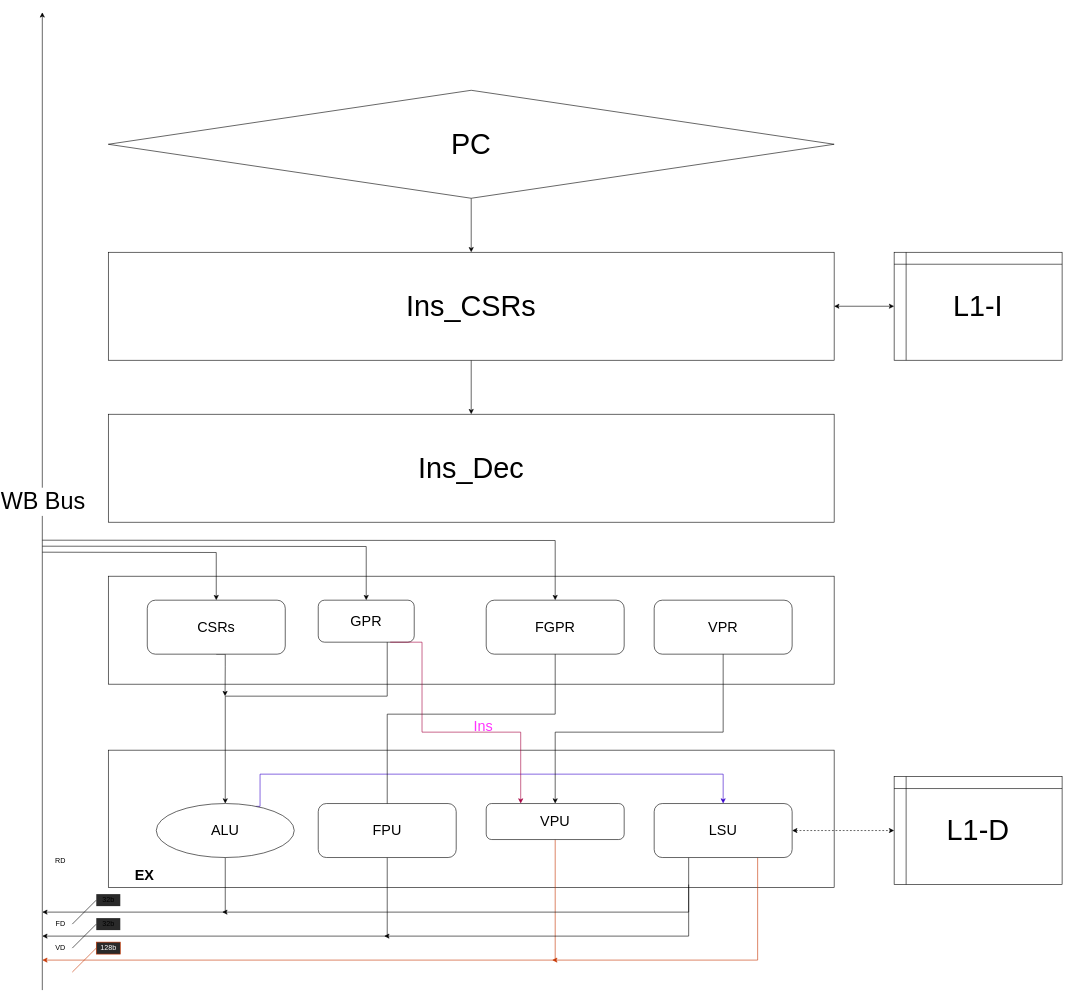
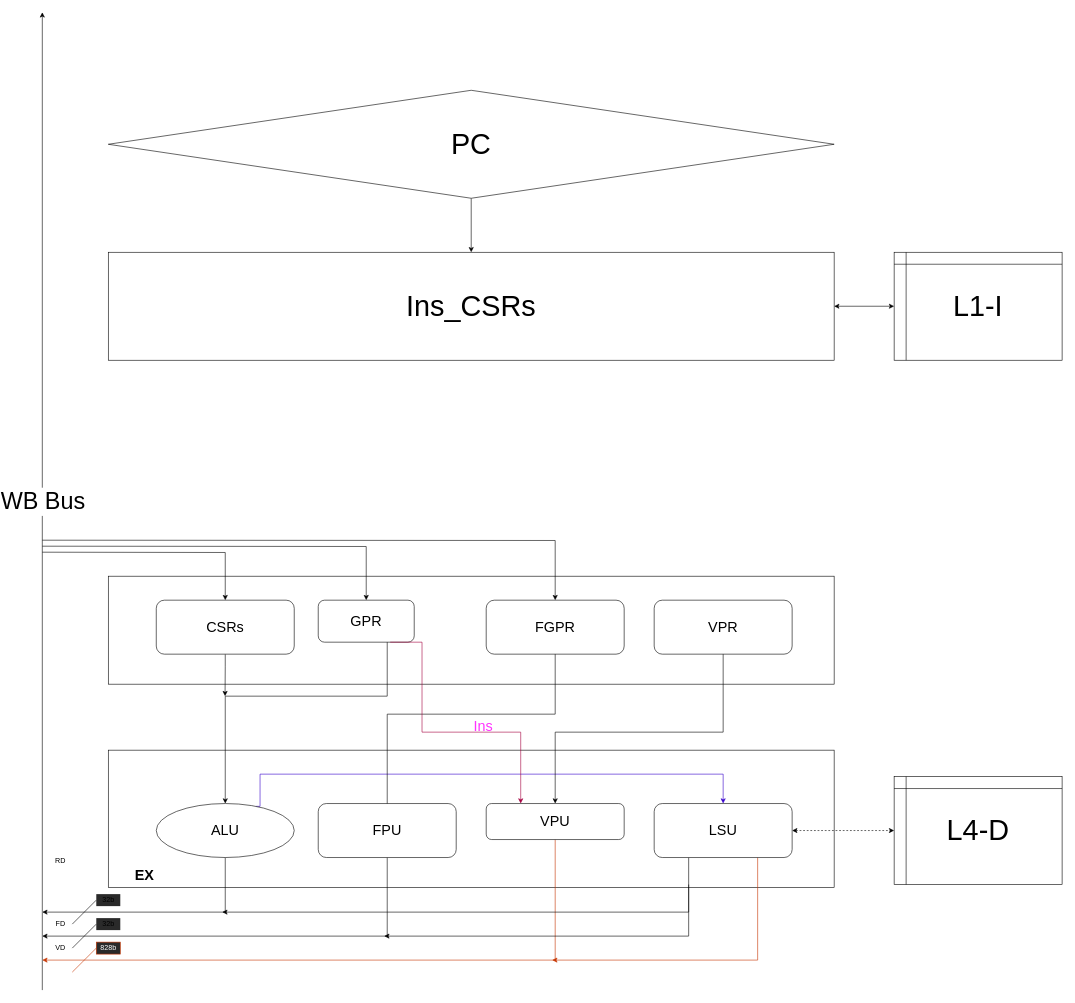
  <mxCell id="0" />
  <mxCell id="1" parent="0" />
  <mxCell id="2" value="" style="rounded=0;whiteSpace=wrap;html=1;" parent="1" vertex="1"><mxGeometry x="130" y="960" width="1210" height="180" as="geometry" /></mxCell>
  <mxCell id="3" value="&lt;font style=&quot;font-size: 24px&quot;&gt;GPR&lt;/font&gt;" style="rounded=1;whiteSpace=wrap;html=1;" parent="1" vertex="1"><mxGeometry x="480" y="1000" width="160" height="70" as="geometry" /></mxCell>
  <mxCell id="4" value="&lt;font style=&quot;font-size: 24px&quot;&gt;FGPR&lt;/font&gt;" style="rounded=1;whiteSpace=wrap;html=1;" parent="1" vertex="1"><mxGeometry x="760" y="1000" width="230" height="90" as="geometry" /></mxCell>
  <mxCell id="5" value="&lt;font style=&quot;font-size: 24px&quot;&gt;VPR&lt;/font&gt;" style="rounded=1;whiteSpace=wrap;html=1;" parent="1" vertex="1"><mxGeometry x="1040" y="1000" width="230" height="90" as="geometry" /></mxCell>
  <mxCell id="6" style="edgeStyle=orthogonalEdgeStyle;rounded=0;orthogonalLoop=1;jettySize=auto;html=1;exitX=0.5;exitY=1;exitDx=0;exitDy=0;" edge="1" parent="1" source="7"><mxGeometry relative="1" as="geometry"><mxPoint x="324.667" y="1160" as="targetPoint" /><Array as="points"><mxPoint x="325" y="1110" /><mxPoint x="325" y="1110" /></Array></mxGeometry></mxCell>
- <mxCell id="7" value="&lt;font style=&quot;font-size: 24px&quot;&gt;CSRs&lt;/font&gt;" style="rounded=1;whiteSpace=wrap;html=1;" parent="1" vertex="1"><mxGeometry x="195" y="1000" width="230" height="90" as="geometry" /></mxCell>
+ <mxCell id="7" value="&lt;font style=&quot;font-size: 24px&quot;&gt;CSRs&lt;/font&gt;" style="rounded=1;whiteSpace=wrap;html=1;" parent="1" vertex="1"><mxGeometry x="210" y="1000" width="230" height="90" as="geometry" /></mxCell>
  <mxCell id="8" style="edgeStyle=orthogonalEdgeStyle;rounded=0;orthogonalLoop=1;jettySize=auto;html=1;" edge="1" parent="1" target="4"><mxGeometry relative="1" as="geometry"><mxPoint x="20" as="sourcePoint" y="900" /></mxGeometry></mxCell>
  <mxCell id="9" style="edgeStyle=orthogonalEdgeStyle;rounded=0;orthogonalLoop=1;jettySize=auto;html=1;entryX=0.5;entryY=0;entryDx=0;entryDy=0;" edge="1" parent="1" target="3"><mxGeometry relative="1" as="geometry"><mxPoint x="20" y="910" as="sourcePoint" /></mxGeometry></mxCell>
- <mxCell id="10" value="&lt;font style=&quot;font-size: 48px&quot;&gt;Ins_Dec&lt;/font&gt;" style="rounded=0;whiteSpace=wrap;html=1;" parent="1" vertex="1"><mxGeometry x="130" y="690" width="1210" height="180" as="geometry" /></mxCell>
  <mxCell id="11" value="" style="rounded=0;whiteSpace=wrap;html=1;" parent="1" vertex="1"><mxGeometry x="130" y="1250" width="1210" height="229" as="geometry" /></mxCell>
  <mxCell id="12" style="edgeStyle=orthogonalEdgeStyle;rounded=0;orthogonalLoop=1;jettySize=auto;html=1;exitX=0.5;exitY=1;exitDx=0;exitDy=0;" edge="1" parent="1" source="13"><mxGeometry relative="1" as="geometry"><mxPoint x="20" y="1560" as="targetPoint" /><Array as="points"><mxPoint x="595" y="1560" /></Array></mxGeometry></mxCell>
  <mxCell id="13" value="&lt;span style=&quot;font-size: 24px&quot;&gt;FPU&lt;/span&gt;" style="rounded=1;whiteSpace=wrap;html=1;" parent="1" vertex="1"><mxGeometry x="480" y="1339" width="230" height="90" as="geometry" /></mxCell>
  <mxCell id="14" style="edgeStyle=orthogonalEdgeStyle;rounded=0;orthogonalLoop=1;jettySize=auto;html=1;exitX=0.5;exitY=1;exitDx=0;exitDy=0;fillColor=#fa6800;strokeColor=#C73500;" edge="1" parent="1" source="15"><mxGeometry relative="1" as="geometry"><mxPoint x="20" y="1600" as="targetPoint" /><Array as="points"><mxPoint x="875" y="1600" /><mxPoint x="20" y="1600" /></Array></mxGeometry></mxCell>
  <mxCell id="15" value="&lt;font style=&quot;font-size: 24px&quot;&gt;VPU&lt;/font&gt;" style="rounded=1;whiteSpace=wrap;html=1;" parent="1" vertex="1"><mxGeometry x="760" y="1339" width="230" height="60" as="geometry" /></mxCell>
  <mxCell id="16" style="edgeStyle=orthogonalEdgeStyle;rounded=0;orthogonalLoop=1;jettySize=auto;html=1;exitX=0.25;exitY=1;exitDx=0;exitDy=0;" edge="1" parent="1" source="18"><mxGeometry relative="1" as="geometry"><mxPoint x="320" y="1520" as="targetPoint" /><Array as="points"><mxPoint x="1098" y="1520" /></Array></mxGeometry></mxCell>
  <mxCell id="17" style="edgeStyle=orthogonalEdgeStyle;rounded=0;orthogonalLoop=1;jettySize=auto;html=1;exitX=0.75;exitY=1;exitDx=0;exitDy=0;fillColor=#fa6800;strokeColor=#C73500;" edge="1" parent="1" source="18"><mxGeometry relative="1" as="geometry"><mxPoint x="870" y="1600" as="targetPoint" /><Array as="points"><mxPoint x="1213" y="1600" /></Array></mxGeometry></mxCell>
  <mxCell id="18" value="&lt;span style=&quot;font-size: 24px&quot;&gt;LSU&lt;/span&gt;" style="rounded=1;whiteSpace=wrap;html=1;" parent="1" vertex="1"><mxGeometry x="1040" y="1339" width="230" height="90" as="geometry" /></mxCell>
  <mxCell id="19" value="EX" style="text;strokeColor=none;fillColor=none;html=1;fontSize=24;fontStyle=1;verticalAlign=middle;align=center;" parent="1" vertex="1"><mxGeometry x="140" y="1439" width="100" height="40" as="geometry" /></mxCell>
  <mxCell id="20" style="edgeStyle=orthogonalEdgeStyle;rounded=0;orthogonalLoop=1;jettySize=auto;html=1;exitX=0.75;exitY=0;exitDx=0;exitDy=0;entryX=0.5;entryY=0;entryDx=0;entryDy=0;fillColor=#6a00ff;strokeColor=#3700CC;" edge="1" parent="1" source="22" target="18"><mxGeometry relative="1" as="geometry"><Array as="points"><mxPoint x="383" y="1290" /><mxPoint x="1155" y="1290" /></Array></mxGeometry></mxCell>
  <mxCell id="21" style="edgeStyle=orthogonalEdgeStyle;rounded=0;orthogonalLoop=1;jettySize=auto;html=1;exitX=0.5;exitY=1;exitDx=0;exitDy=0;" edge="1" parent="1" source="22"><mxGeometry relative="1" as="geometry"><mxPoint x="20" y="1520" as="targetPoint" /><Array as="points"><mxPoint x="325" y="1520" /><mxPoint x="20" y="1520" /></Array></mxGeometry></mxCell>
  <mxCell id="22" value="&lt;font style=&quot;font-size: 24px&quot;&gt;ALU&lt;/font&gt;" style="ellipse;whiteSpace=wrap;html=1;" parent="1" vertex="1"><mxGeometry x="210" y="1339" width="230" height="90" as="geometry" /></mxCell>
- <mxCell id="23" value="&lt;font style=&quot;font-size: 48px&quot;&gt;L1-D&lt;/font&gt;" style="shape=internalStorage;whiteSpace=wrap;html=1;backgroundOutline=1;" parent="1" vertex="1"><mxGeometry x="1440" y="1294" width="280" height="180" as="geometry" /></mxCell>
+ <mxCell id="23" value="&lt;font style=&quot;font-size: 48px&quot;&gt;L4-D&lt;/font&gt;" style="shape=internalStorage;whiteSpace=wrap;html=1;backgroundOutline=1;" parent="1" vertex="1"><mxGeometry x="1440" y="1294" width="280" height="180" as="geometry" /></mxCell>
  <mxCell id="24" value="" style="endArrow=classic;startArrow=classic;html=1;entryX=0;entryY=0.5;entryDx=0;entryDy=0;exitX=1;exitY=0.5;exitDx=0;exitDy=0;dashed=1;" parent="1" source="18" target="23" edge="1"><mxGeometry width="50" height="50" relative="1" as="geometry"><mxPoint x="940" y="1139" as="sourcePoint" /><mxPoint x="990" y="1089" as="targetPoint" /></mxGeometry></mxCell>
- <mxCell id="25" value="" style="edgeStyle=orthogonalEdgeStyle;rounded=0;orthogonalLoop=1;jettySize=auto;html=1;" edge="1" parent="1" source="26" target="10"><mxGeometry relative="1" as="geometry" /></mxCell>
  <mxCell id="26" value="&lt;font style=&quot;font-size: 48px&quot;&gt;Ins_CSRs&lt;/font&gt;" style="rounded=0;whiteSpace=wrap;html=1;" parent="1" vertex="1"><mxGeometry x="130" y="420" width="1210" height="180" as="geometry" /></mxCell>
  <mxCell id="27" value="" style="edgeStyle=orthogonalEdgeStyle;rounded=0;orthogonalLoop=1;jettySize=auto;html=1;" edge="1" parent="1" source="28" target="26"><mxGeometry relative="1" as="geometry" /></mxCell>
  <mxCell id="28" value="&lt;font style=&quot;font-size: 48px&quot;&gt;PC&lt;/font&gt;" style="rhombus;whiteSpace=wrap;html=1;" parent="1" vertex="1"><mxGeometry x="130" y="150" width="1210" height="180" as="geometry" /></mxCell>
  <mxCell id="29" value="&lt;font style=&quot;font-size: 48px&quot;&gt;L1-I&lt;/font&gt;" style="shape=internalStorage;whiteSpace=wrap;html=1;backgroundOutline=1;" parent="1" vertex="1"><mxGeometry x="1440" y="420" width="280" height="180" as="geometry" /></mxCell>
  <mxCell id="30" value="" style="endArrow=classic;startArrow=classic;html=1;entryX=0;entryY=0.5;entryDx=0;entryDy=0;exitX=1;exitY=0.5;exitDx=0;exitDy=0;" parent="1" source="26" target="29" edge="1"><mxGeometry width="50" height="50" relative="1" as="geometry"><mxPoint x="1010" y="740" as="sourcePoint" /><mxPoint x="1060" y="690" as="targetPoint" /></mxGeometry></mxCell>
  <mxCell id="31" value="" style="edgeStyle=orthogonalEdgeStyle;rounded=0;orthogonalLoop=1;jettySize=auto;html=1;entryX=0.5;entryY=0;entryDx=0;entryDy=0;" edge="1" parent="1" source="3" target="22"><mxGeometry relative="1" as="geometry"><Array as="points"><mxPoint x="595" y="1160" /><mxPoint x="325" y="1160" /></Array></mxGeometry></mxCell>
  <mxCell id="32" value="" style="edgeStyle=orthogonalEdgeStyle;rounded=0;orthogonalLoop=1;jettySize=auto;html=1;entryX=0.5;entryY=0;entryDx=0;entryDy=0;endArrow=none;" edge="1" parent="1" source="4" target="13"><mxGeometry relative="1" as="geometry"><mxPoint x="590" y="1220" as="targetPoint" /><Array as="points"><mxPoint x="875" y="1190" /><mxPoint x="595" y="1190" /></Array></mxGeometry></mxCell>
  <mxCell id="33" style="edgeStyle=orthogonalEdgeStyle;rounded=0;orthogonalLoop=1;jettySize=auto;html=1;exitX=0.5;exitY=1;exitDx=0;exitDy=0;" edge="1" parent="1" source="5" target="15"><mxGeometry relative="1" as="geometry"><Array as="points"><mxPoint x="1155" y="1220" /><mxPoint x="875" y="1220" /></Array></mxGeometry></mxCell>
  <mxCell id="34" value="w" style="endArrow=classic;html=1;" edge="1" parent="1"><mxGeometry relative="1" as="geometry"><mxPoint x="20" y="1650" as="sourcePoint" /><mxPoint x="20" y="20" as="targetPoint" /></mxGeometry></mxCell>
  <mxCell id="35" value="&lt;font style=&quot;font-size: 39px&quot;&gt;WB Bus&lt;/font&gt;" style="edgeLabel;resizable=0;html=1;align=center;verticalAlign=middle;" connectable="0" vertex="1" parent="34"><mxGeometry relative="1" as="geometry" /></mxCell>
  <mxCell id="36" style="edgeStyle=orthogonalEdgeStyle;rounded=0;orthogonalLoop=1;jettySize=auto;html=1;" edge="1" parent="1" target="7"><mxGeometry relative="1" as="geometry"><mxPoint x="20" y="920" as="sourcePoint" /><mxPoint x="585" y="1010" as="targetPoint" /></mxGeometry></mxCell>
  <mxCell id="37" style="edgeStyle=orthogonalEdgeStyle;rounded=0;orthogonalLoop=1;jettySize=auto;html=1;exitX=0.75;exitY=1;exitDx=0;exitDy=0;entryX=0.25;entryY=0;entryDx=0;entryDy=0;fillColor=#d80073;strokeColor=#A50040;" edge="1" parent="1" source="3" target="15"><mxGeometry relative="1" as="geometry"><Array as="points"><mxPoint x="653" y="1220" /><mxPoint x="818" y="1220" /></Array></mxGeometry></mxCell>
  <mxCell id="38" value="&lt;span style=&quot;font-size: 24px&quot;&gt;&lt;font color=&quot;#ff33ff&quot;&gt;Ins&lt;/font&gt;&lt;/span&gt;" style="text;html=1;align=center;verticalAlign=middle;resizable=0;points=[];autosize=1;" vertex="1" parent="1"><mxGeometry x="720" y="1200" width="70" height="20" as="geometry" /></mxCell>
  <mxCell id="39" value="RD" style="text;html=1;align=center;verticalAlign=middle;resizable=0;points=[];autosize=1;" vertex="1" parent="1"><mxGeometry x="35" y="1425" width="30" height="20" as="geometry" /></mxCell>
  <mxCell id="40" value="FD" style="text;html=1;align=center;verticalAlign=middle;resizable=0;points=[];autosize=1;" vertex="1" parent="1"><mxGeometry x="35" y="1530" width="30" height="20" as="geometry" /></mxCell>
  <mxCell id="41" value="VD" style="text;html=1;align=center;verticalAlign=middle;resizable=0;points=[];autosize=1;" vertex="1" parent="1"><mxGeometry x="35" y="1570" width="30" height="20" as="geometry" /></mxCell>
  <mxCell id="42" style="edgeStyle=orthogonalEdgeStyle;rounded=0;orthogonalLoop=1;jettySize=auto;html=1;exitX=0.25;exitY=1;exitDx=0;exitDy=0;" edge="1" parent="1"><mxGeometry relative="1" as="geometry"><mxPoint x="590" y="1560" as="targetPoint" /><mxPoint x="1097.5" y="1474" as="sourcePoint" /><Array as="points"><mxPoint x="1097" y="1560" /></Array></mxGeometry></mxCell>
  <mxCell id="43" value="" style="endArrow=none;html=1;" edge="1" parent="1"><mxGeometry width="50" height="50" relative="1" as="geometry"><mxPoint x="70" y="1580" as="sourcePoint" /><mxPoint x="110" y="1540" as="targetPoint" /></mxGeometry></mxCell>
  <mxCell id="44" value="" style="endArrow=none;html=1;fillColor=#fa6800;strokeColor=#C73500;" edge="1" parent="1"><mxGeometry width="50" height="50" relative="1" as="geometry"><mxPoint x="70" y="1620" as="sourcePoint" /><mxPoint x="110" y="1580" as="targetPoint" /></mxGeometry></mxCell>
  <mxCell id="45" value="" style="endArrow=none;html=1;" edge="1" parent="1"><mxGeometry width="50" height="50" relative="1" as="geometry"><mxPoint x="70" y="1540" as="sourcePoint" /><mxPoint x="110" y="1500" as="targetPoint" /></mxGeometry></mxCell>
- <mxCell id="46" value="128b" style="text;html=1;align=center;verticalAlign=middle;resizable=0;points=[];autosize=1;strokeColor=#C73500;fontColor=#ffffff;fillColor=#2a2a2a;" vertex="1" parent="1"><mxGeometry x="110" y="1570" width="40" height="20" as="geometry" /></mxCell>
+ <mxCell id="46" value="828b" style="text;html=1;align=center;verticalAlign=middle;resizable=0;points=[];autosize=1;strokeColor=#C73500;fontColor=#ffffff;fillColor=#2a2a2a;" vertex="1" parent="1"><mxGeometry x="110" y="1570" width="40" height="20" as="geometry" /></mxCell>
  <mxCell id="47" value="32b" style="text;html=1;align=center;verticalAlign=middle;resizable=0;points=[];autosize=1;fillColor=#2a2a2a;" vertex="1" parent="1"><mxGeometry x="110" y="1530" width="40" height="20" as="geometry" /></mxCell>
  <mxCell id="48" value="32b" style="text;html=1;align=center;verticalAlign=middle;resizable=0;points=[];autosize=1;fillColor=#2a2a2a;" vertex="1" parent="1"><mxGeometry x="110" y="1490" width="40" height="20" as="geometry" /></mxCell>
